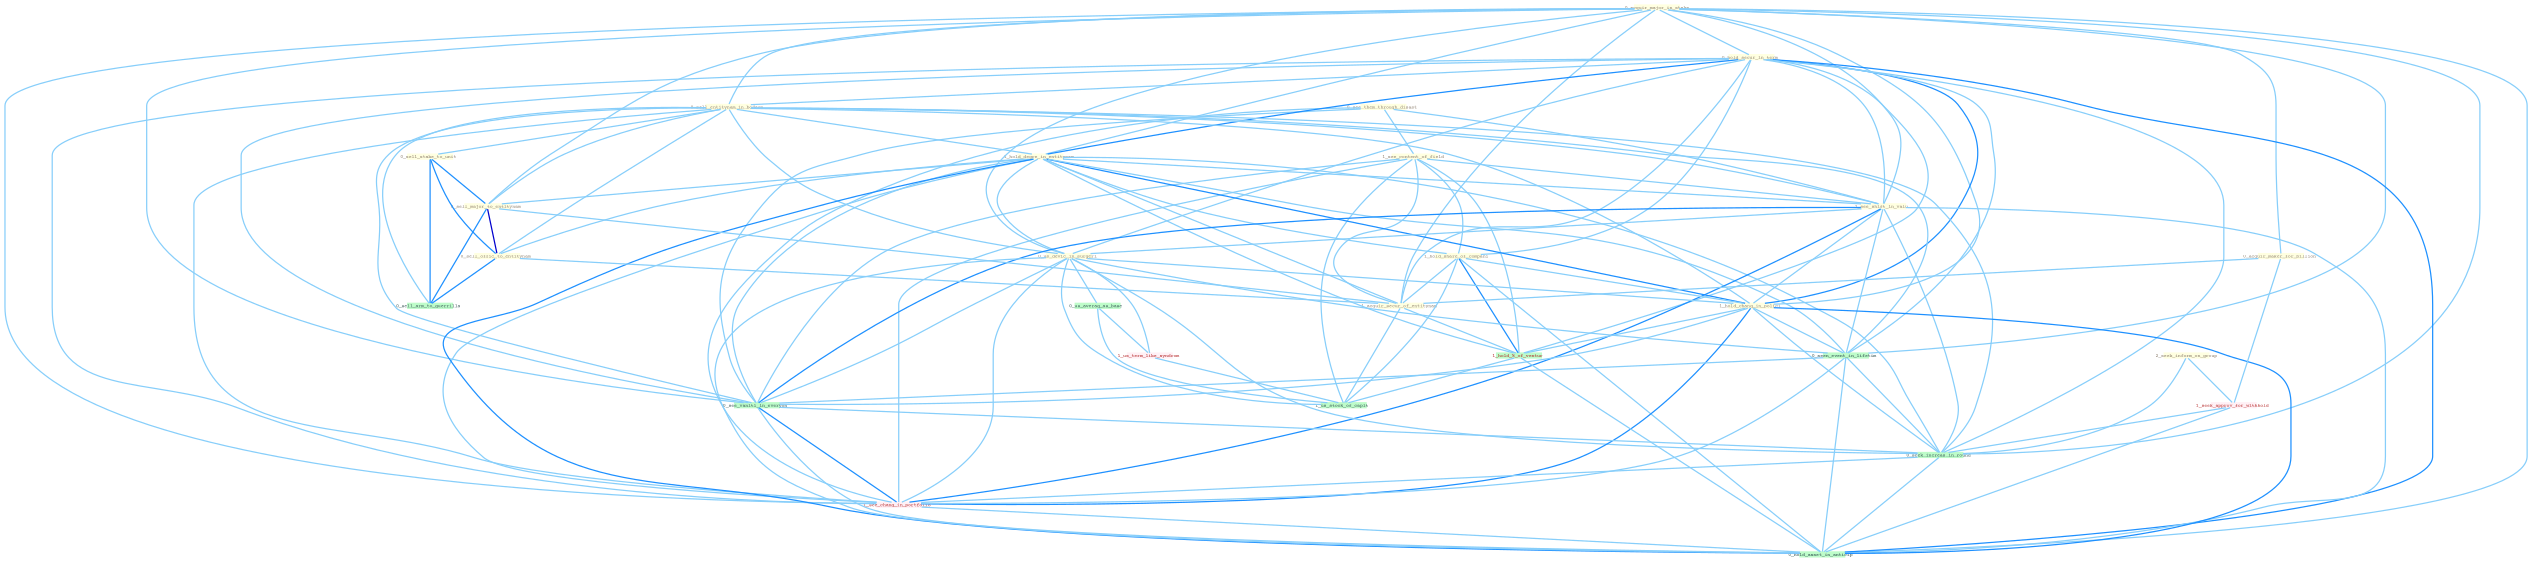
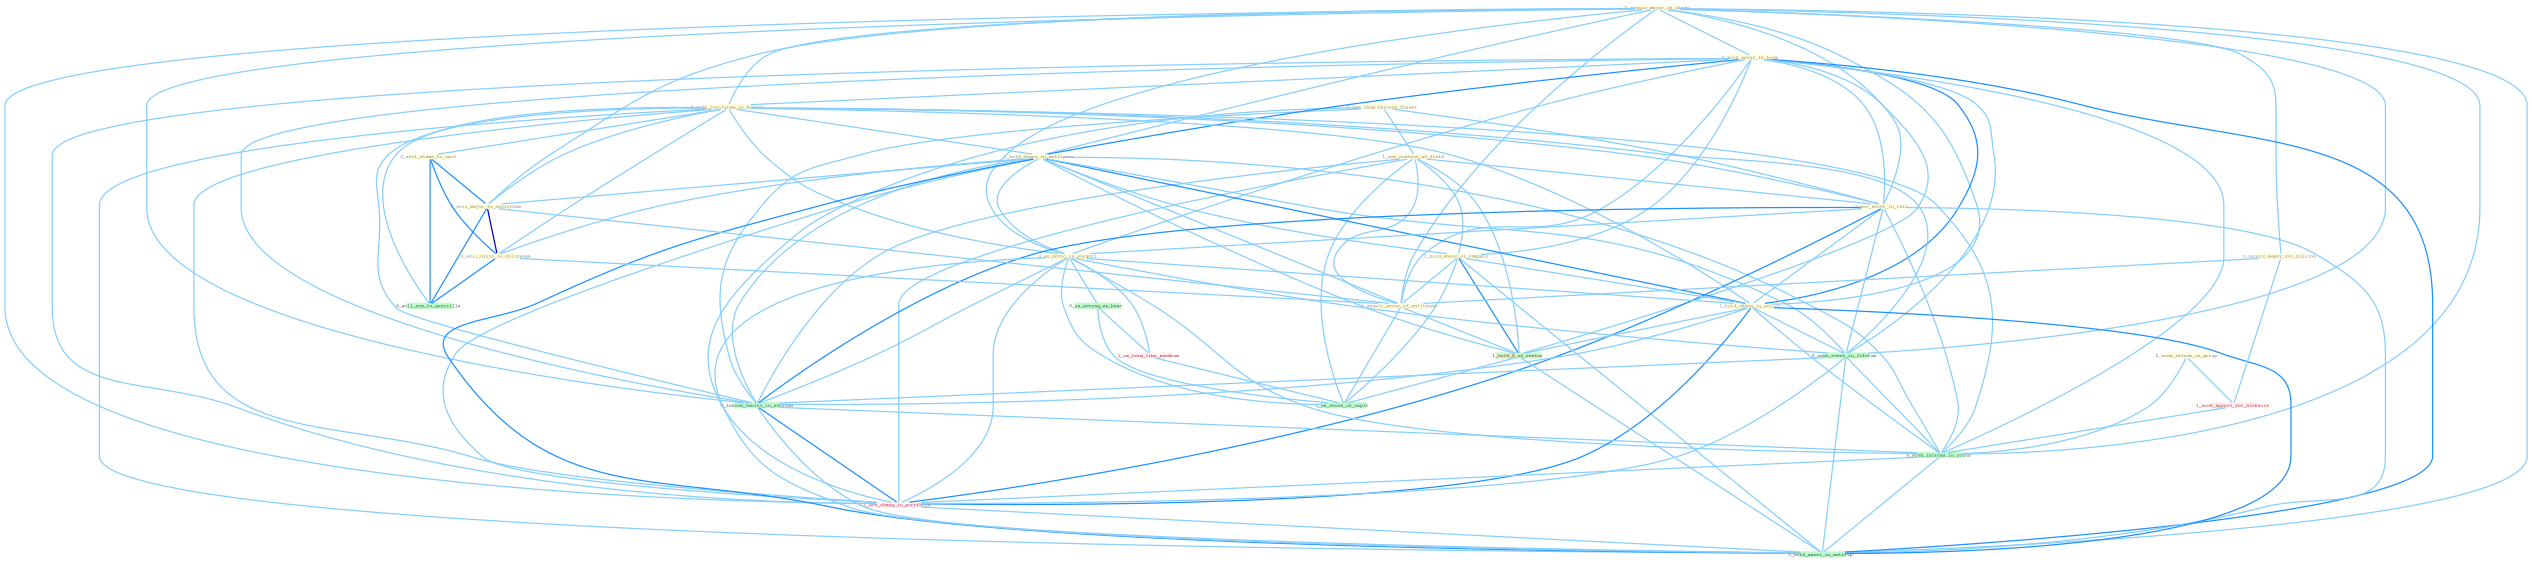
  graph {
    fontname="Courier Prime"
    node [color="#ffffe0" fixedsize=true fontcolor="#8b7d6b" fontname="Courier Prime" fontsize=4 shape=polygon style=filled]
    edge [color="#87cefa" fontname="Courier Prime" w=1]
    "0_see_them_through_disast " [height=.06 width=.5]
    n2 [height=.06 label="0_acquir_major_in_stake" width=.5]
    n3 [height=.06 label="2_seek_inform_on_group" width=.5]
    "0_hold_secur_in_term " [height=.06 width=.5]
    "0_sell_entitynam_in_bodega " [height=.06 width=.5]
    "1_see_content_of_field " [height=.06 width=.5]
    "0_sell_stake_to_unit " [height=.06 width=.5]
    "1_hold_degre_in_entitynam " [height=.06 width=.5]
    "1_see_shift_in_valu " [height=.06 width=.5]
    "0_sell_major_to_entitynam " [height=.06 width=.5]
    "0_sell_offic_to_entitynam " [height=.06 width=.5]
    "1_hold_share_of_compani " [height=.06 width=.5]
    "0_us_devic_in_surgeri " [height=.06 width=.5]
    "1_hold_chang_in_polici " [height=.06 width=.5]
    "0_acquir_maker_for_billion " [height=.06 width=.5]
    "1_acquir_secur_of_entitynam " [height=.06 width=.5]
    "1_us_term_like_syndrom " [color="#fff0f5" fontcolor="#b22222" height=.06 width=.5]
    "1_seek_approv_for_withhold " [color="#fff0f5" fontcolor="#b22222" height=.06 width=.5]
    "1_see_chang_in_portfolio " [color="#fff0f5" fontcolor="#b22222" height=.06 width=.5]
-   "0_see_vaniti_in_everyon " [color="#BDFCC9" fontcolor="#2f4f4f" height=.06 width=.5]
+   "0_see_vaniti_in_everyon " [color="#BDFCC9" fontcolor="#2f4f4f" height=.06 width=.5 label="0_inform_vaniti_in_everyon"]
    "0_seen_event_in_lifetim " [color="#BDFCC9" fontcolor="#2f4f4f" height=.06 width=.5]
    "0_seek_increas_in_round " [color="#BDFCC9" fontcolor="#2f4f4f" height=.06 width=.5]
    "0_hold_asset_in_anticip " [color="#BDFCC9" fontcolor="#2f4f4f" height=.06 width=.5]
    "1_hold_%_of_ventur " [color="#BDFCC9" fontcolor="#b22222" height=.06 width=.5]
    "0_sell_arm_to_guerrilla " [color="#BDFCC9" fontcolor="#2f4f4f" height=.06 width=.5]
    "1_us_stock_of_capit " [color="#BDFCC9" fontcolor="#2f4f4f" height=.06 width=.5]
    "0_us_averag_as_base " [color="#BDFCC9" fontcolor="#2f4f4f" height=.06 width=.5]
    subgraph sub_1 {
      "0_see_them_through_disast "
      n2
      n3
      "0_hold_secur_in_term "
      "0_sell_entitynam_in_bodega "
      "1_see_content_of_field "
      "0_sell_stake_to_unit "
      "1_hold_degre_in_entitynam "
      "1_see_shift_in_valu "
      "0_sell_major_to_entitynam "
      "0_sell_offic_to_entitynam "
      "1_hold_share_of_compani "
      "0_us_devic_in_surgeri "
      "1_hold_chang_in_polici "
      "0_acquir_maker_for_billion "
      "1_acquir_secur_of_entitynam "
    }
    subgraph sub_2 {
      "1_us_term_like_syndrom "
      "1_seek_approv_for_withhold "
      "1_see_chang_in_portfolio "
    }
    "0_see_them_through_disast " -- "1_see_content_of_field "
    "0_see_them_through_disast " -- "1_see_shift_in_valu "
    "0_see_them_through_disast " -- "1_see_chang_in_portfolio "
    "0_see_them_through_disast " -- "0_see_vaniti_in_everyon "
    n2 -- "0_hold_secur_in_term "
    n2 -- "0_sell_entitynam_in_bodega "
    n2 -- "1_hold_degre_in_entitynam "
    n2 -- "1_see_shift_in_valu "
    n2 -- "0_sell_major_to_entitynam "
    n2 -- "0_us_devic_in_surgeri "
    n2 -- "1_hold_chang_in_polici "
    n2 -- "0_acquir_maker_for_billion "
    n2 -- "1_acquir_secur_of_entitynam "
    n2 -- "1_see_chang_in_portfolio "
    n2 -- "0_see_vaniti_in_everyon "
    n2 -- "0_seen_event_in_lifetim "
    n2 -- "0_seek_increas_in_round "
    n2 -- "0_hold_asset_in_anticip "
    n3 -- "1_seek_approv_for_withhold "
    n3 -- "0_seek_increas_in_round "
    "0_hold_secur_in_term " -- "0_sell_entitynam_in_bodega "
    "0_hold_secur_in_term " -- "1_hold_degre_in_entitynam " [color="#1e90ff" w=2]
    "0_hold_secur_in_term " -- "1_see_shift_in_valu "
    "0_hold_secur_in_term " -- "1_hold_share_of_compani "
    "0_hold_secur_in_term " -- "0_us_devic_in_surgeri "
    "0_hold_secur_in_term " -- "1_hold_chang_in_polici " [color="#1e90ff" w=2]
    "0_hold_secur_in_term " -- "1_acquir_secur_of_entitynam "
    "0_hold_secur_in_term " -- "1_see_chang_in_portfolio "
    "0_hold_secur_in_term " -- "0_see_vaniti_in_everyon "
    "0_hold_secur_in_term " -- "0_seen_event_in_lifetim "
    "0_hold_secur_in_term " -- "0_seek_increas_in_round "
    "0_hold_secur_in_term " -- "0_hold_asset_in_anticip " [color="#1e90ff" w=2]
    "0_hold_secur_in_term " -- "1_hold_%_of_ventur "
    "0_sell_entitynam_in_bodega " -- "0_sell_stake_to_unit "
    "0_sell_entitynam_in_bodega " -- "1_hold_degre_in_entitynam "
    "0_sell_entitynam_in_bodega " -- "1_see_shift_in_valu "
    "0_sell_entitynam_in_bodega " -- "0_sell_major_to_entitynam "
    "0_sell_entitynam_in_bodega " -- "0_sell_offic_to_entitynam "
    "0_sell_entitynam_in_bodega " -- "0_us_devic_in_surgeri "
    "0_sell_entitynam_in_bodega " -- "1_hold_chang_in_polici "
    "0_sell_entitynam_in_bodega " -- "1_see_chang_in_portfolio "
    "0_sell_entitynam_in_bodega " -- "0_see_vaniti_in_everyon "
    "0_sell_entitynam_in_bodega " -- "0_seen_event_in_lifetim "
    "0_sell_entitynam_in_bodega " -- "0_seek_increas_in_round "
-   "1_seek_approv_for_withhold " -- "0_hold_asset_in_anticip "
+   "0_sell_entitynam_in_bodega " -- "0_hold_asset_in_anticip "
    "0_sell_entitynam_in_bodega " -- "0_sell_arm_to_guerrilla "
    "1_see_content_of_field " -- "1_see_shift_in_valu "
    "1_see_content_of_field " -- "1_hold_share_of_compani "
    "1_see_content_of_field " -- "1_acquir_secur_of_entitynam "
    "1_see_content_of_field " -- "1_see_chang_in_portfolio "
    "1_see_content_of_field " -- "0_see_vaniti_in_everyon "
    "1_see_content_of_field " -- "1_hold_%_of_ventur "
    "1_see_content_of_field " -- "1_us_stock_of_capit "
    "0_sell_stake_to_unit " -- "0_sell_major_to_entitynam " [color="#1e90ff" w=2]
    "0_sell_stake_to_unit " -- "0_sell_offic_to_entitynam " [color="#1e90ff" w=2]
    "0_sell_stake_to_unit " -- "0_sell_arm_to_guerrilla " [color="#1e90ff" w=2]
-   "1_hold_degre_in_entitynam " -- "1_see_shift_in_valu "
    "1_hold_degre_in_entitynam " -- "0_sell_major_to_entitynam "
    "1_hold_degre_in_entitynam " -- "0_sell_offic_to_entitynam "
    "1_hold_degre_in_entitynam " -- "1_hold_share_of_compani "
    "1_hold_degre_in_entitynam " -- "0_us_devic_in_surgeri "
    "1_hold_degre_in_entitynam " -- "1_hold_chang_in_polici " [color="#1e90ff" w=2]
    "1_hold_degre_in_entitynam " -- "1_acquir_secur_of_entitynam "
    "1_hold_degre_in_entitynam " -- "1_see_chang_in_portfolio "
    "1_hold_degre_in_entitynam " -- "0_see_vaniti_in_everyon "
    "1_hold_degre_in_entitynam " -- "0_seen_event_in_lifetim "
    "1_hold_degre_in_entitynam " -- "0_seek_increas_in_round "
    "1_hold_degre_in_entitynam " -- "0_hold_asset_in_anticip " [color="#1e90ff" w=2]
    "1_hold_degre_in_entitynam " -- "1_hold_%_of_ventur "
    "1_see_shift_in_valu " -- "0_us_devic_in_surgeri "
    "1_see_shift_in_valu " -- "1_hold_chang_in_polici "
    "1_see_shift_in_valu " -- "1_see_chang_in_portfolio " [color="#1e90ff" w=2]
    "1_see_shift_in_valu " -- "0_see_vaniti_in_everyon " [color="#1e90ff" w=2]
    "1_see_shift_in_valu " -- "0_seen_event_in_lifetim "
    "1_see_shift_in_valu " -- "0_seek_increas_in_round "
    "1_see_shift_in_valu " -- "0_hold_asset_in_anticip "
    "0_sell_major_to_entitynam " -- "0_sell_offic_to_entitynam " [color="#0000cd" w=3]
    "0_sell_major_to_entitynam " -- "1_acquir_secur_of_entitynam "
    "0_sell_major_to_entitynam " -- "0_sell_arm_to_guerrilla " [color="#1e90ff" w=2]
    "0_sell_offic_to_entitynam " -- "1_acquir_secur_of_entitynam "
    "0_sell_offic_to_entitynam " -- "0_sell_arm_to_guerrilla " [color="#1e90ff" w=2]
    "1_hold_share_of_compani " -- "1_hold_chang_in_polici "
    "1_hold_share_of_compani " -- "1_acquir_secur_of_entitynam "
    "1_hold_share_of_compani " -- "0_hold_asset_in_anticip "
    "1_hold_share_of_compani " -- "1_hold_%_of_ventur " [color="#1e90ff" w=2]
    "1_hold_share_of_compani " -- "1_us_stock_of_capit "
    "0_us_devic_in_surgeri " -- "1_hold_chang_in_polici "
    "0_us_devic_in_surgeri " -- "1_us_term_like_syndrom "
    "0_us_devic_in_surgeri " -- "1_see_chang_in_portfolio "
    "0_us_devic_in_surgeri " -- "0_see_vaniti_in_everyon "
    "0_us_devic_in_surgeri " -- "0_seen_event_in_lifetim "
    "0_us_devic_in_surgeri " -- "0_seek_increas_in_round "
    "0_us_devic_in_surgeri " -- "0_hold_asset_in_anticip "
    "0_us_devic_in_surgeri " -- "1_us_stock_of_capit "
    "0_us_devic_in_surgeri " -- "0_us_averag_as_base "
    "1_hold_chang_in_polici " -- "1_see_chang_in_portfolio " [color="#1e90ff" w=2]
    "1_hold_chang_in_polici " -- "0_see_vaniti_in_everyon "
    "1_hold_chang_in_polici " -- "0_seen_event_in_lifetim "
    "1_hold_chang_in_polici " -- "0_seek_increas_in_round "
    "1_hold_chang_in_polici " -- "0_hold_asset_in_anticip " [color="#1e90ff" w=2]
    "1_hold_chang_in_polici " -- "1_hold_%_of_ventur "
    "0_acquir_maker_for_billion " -- "1_acquir_secur_of_entitynam "
    "0_acquir_maker_for_billion " -- "1_seek_approv_for_withhold "
    "1_acquir_secur_of_entitynam " -- "1_hold_%_of_ventur "
    "1_acquir_secur_of_entitynam " -- "1_us_stock_of_capit "
    "1_us_term_like_syndrom " -- "1_us_stock_of_capit "
    "1_seek_approv_for_withhold " -- "0_seek_increas_in_round "
    "1_see_chang_in_portfolio " -- "0_hold_asset_in_anticip "
    "0_see_vaniti_in_everyon " -- "1_see_chang_in_portfolio " [color="#1e90ff" w=2]
    "0_see_vaniti_in_everyon " -- "0_seek_increas_in_round "
    "0_see_vaniti_in_everyon " -- "0_hold_asset_in_anticip "
    "0_seen_event_in_lifetim " -- "1_see_chang_in_portfolio "
    "0_seen_event_in_lifetim " -- "0_see_vaniti_in_everyon "
    "0_seen_event_in_lifetim " -- "0_seek_increas_in_round "
    "0_seen_event_in_lifetim " -- "0_hold_asset_in_anticip "
    "0_seek_increas_in_round " -- "1_see_chang_in_portfolio "
    "0_seek_increas_in_round " -- "0_hold_asset_in_anticip "
    "1_hold_%_of_ventur " -- "0_hold_asset_in_anticip "
    "1_hold_%_of_ventur " -- "1_us_stock_of_capit "
    "0_us_averag_as_base " -- "1_us_term_like_syndrom "
    "0_us_averag_as_base " -- "1_us_stock_of_capit "
  }
